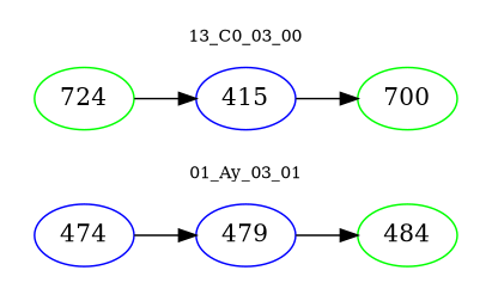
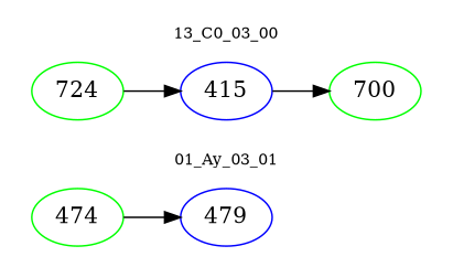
  digraph {
    rankdir=LR
    node [color=green]
    edge [color=black]
-   n1 [color=blue label=474]
+   n1 [label=474]
    n2 [color=blue label=479]
-   n3 [label=484]
    n4 [label=724]
    n5 [color=blue label=415]
    n6 [label=700]
    subgraph cluster_1 {
      color=white
      fontsize=10
      label="01_Ay_03_01"
      n1
      n2
-     n3
    }
    subgraph cluster_2 {
      color=white
      fontsize=10
      label="13_C0_03_00"
      n4
      n5
      n6
    }
    n1 -> n2
-   n2 -> n3
    n4 -> n5
    n5 -> n6
  }
